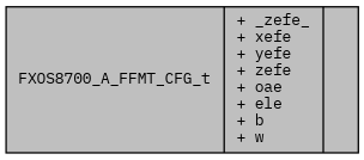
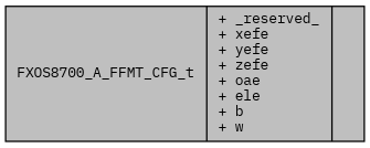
  digraph {
    rankdir=LR
    fontname="IBM Plex Mono"
-   n1 [color=black fillcolor=grey75 fontcolor=black fontname="IBM Plex Mono" fontsize=10 height=0.2 label="{FXOS8700_A_FFMT_CFG_t\n|+ _zefe_\l+ xefe\l+ yefe\l+ zefe\l+ oae\l+ ele\l+ b\l+ w\l|}" shape=record style=filled width=0.4]
+   n1 [color=black fillcolor=grey75 fontcolor=black fontname="IBM Plex Mono" fontsize=10 height=0.2 label="{FXOS8700_A_FFMT_CFG_t\n|+ _reserved_\l+ xefe\l+ yefe\l+ zefe\l+ oae\l+ ele\l+ b\l+ w\l|}" shape=record style=filled width=0.4]
  }
